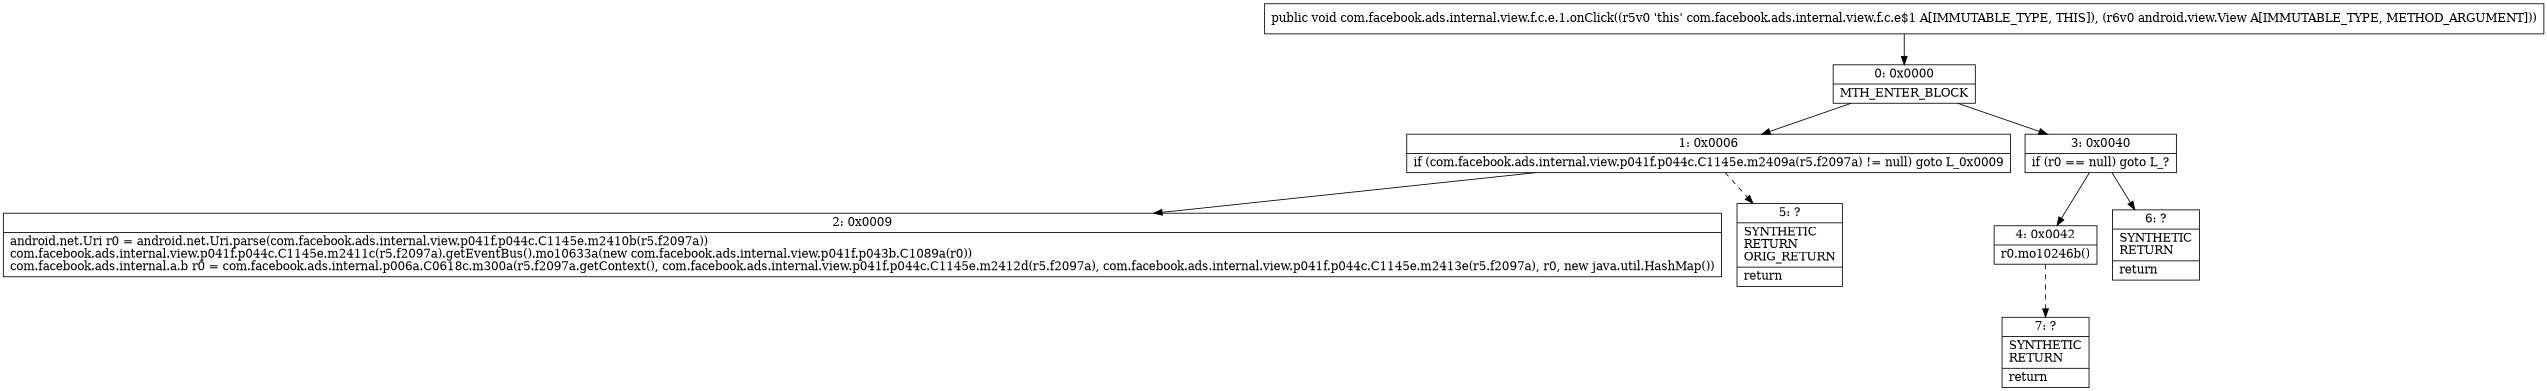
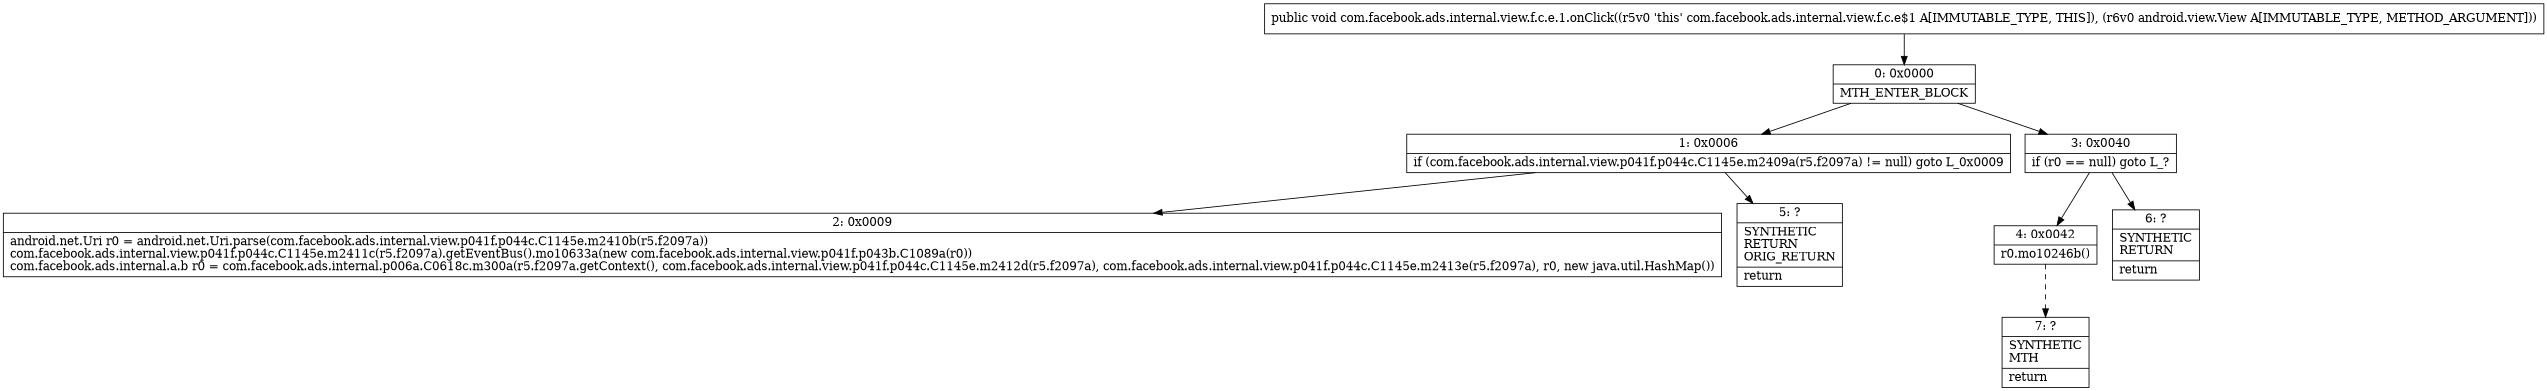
  digraph {
    node [shape=record]
    n1 [label="{0\:\ 0x0000|MTH_ENTER_BLOCK\l}"]
    n2 [label="{1\:\ 0x0006|if (com.facebook.ads.internal.view.p041f.p044c.C1145e.m2409a(r5.f2097a) != null) goto L_0x0009\l}"]
    n3 [label="{3\:\ 0x0040|if (r0 == null) goto L_?\l}"]
    n4 [label="{2\:\ 0x0009|android.net.Uri r0 = android.net.Uri.parse(com.facebook.ads.internal.view.p041f.p044c.C1145e.m2410b(r5.f2097a))\lcom.facebook.ads.internal.view.p041f.p044c.C1145e.m2411c(r5.f2097a).getEventBus().mo10633a(new com.facebook.ads.internal.view.p041f.p043b.C1089a(r0))\lcom.facebook.ads.internal.a.b r0 = com.facebook.ads.internal.p006a.C0618c.m300a(r5.f2097a.getContext(), com.facebook.ads.internal.view.p041f.p044c.C1145e.m2412d(r5.f2097a), com.facebook.ads.internal.view.p041f.p044c.C1145e.m2413e(r5.f2097a), r0, new java.util.HashMap())\l}"]
    n5 [label="{5\:\ ?|SYNTHETIC\lRETURN\lORIG_RETURN\l|return\l}"]
    n6 [label="{4\:\ 0x0042|r0.mo10246b()\l}"]
    n7 [label="{6\:\ ?|SYNTHETIC\lRETURN\l|return\l}"]
-   n8 [label="{7\:\ ?|SYNTHETIC\lRETURN\l|return\l}"]
+   n8 [label="{7\:\ ?|SYNTHETIC\lMTH\l|return\l}"]
    n9 [label="{public void com.facebook.ads.internal.view.f.c.e.1.onClick((r5v0 'this' com.facebook.ads.internal.view.f.c.e$1 A[IMMUTABLE_TYPE, THIS]), (r6v0 android.view.View A[IMMUTABLE_TYPE, METHOD_ARGUMENT])) }"]
    n1 -> n2
    n1 -> n3
    n2 -> n4
-   n2 -> n5 [style=dashed]
+   n2 -> n5 [style=solid]
    n3 -> n6 [style=solid]
    n3 -> n7
    n6 -> n8 [style=dashed]
    n9 -> n1
  }
